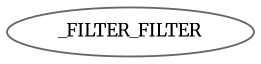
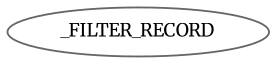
  digraph {
    rankdir=LR
    fontname=Merriweather
-   n1 [color=grey40 fillcolor=white fontname=Merriweather fontsize=10 height=0.2 label=_FILTER_FILTER shape=ellipse style=filled width=0.4]
+   n1 [color=grey40 fillcolor=white fontname=Merriweather fontsize=10 height=0.2 label=_FILTER_RECORD shape=ellipse style=filled width=0.4]
  }
